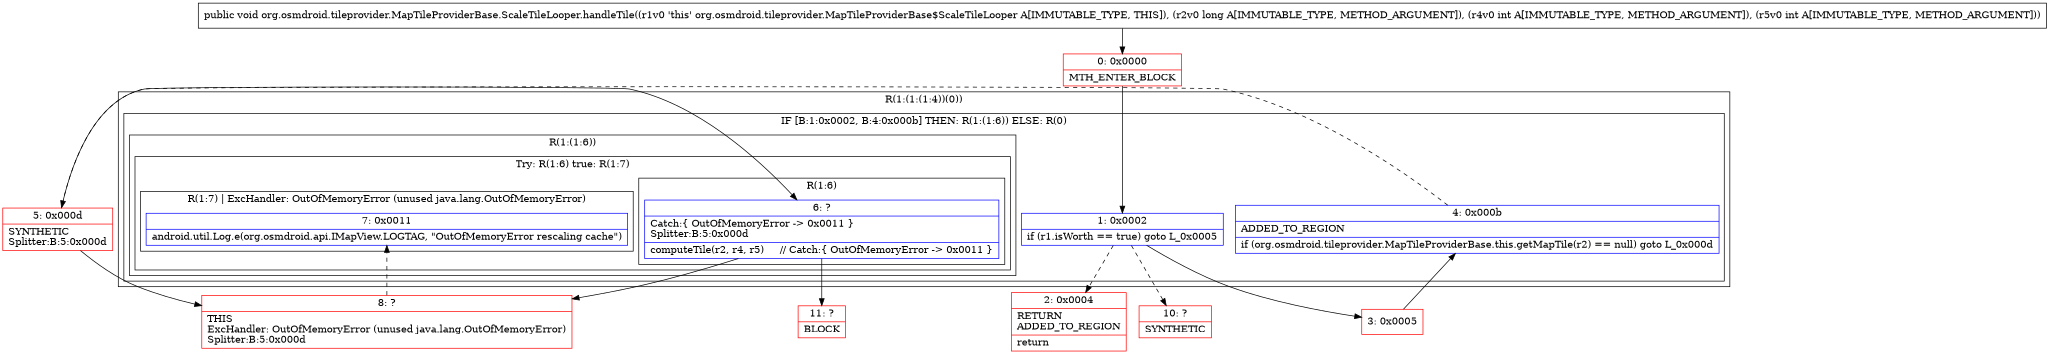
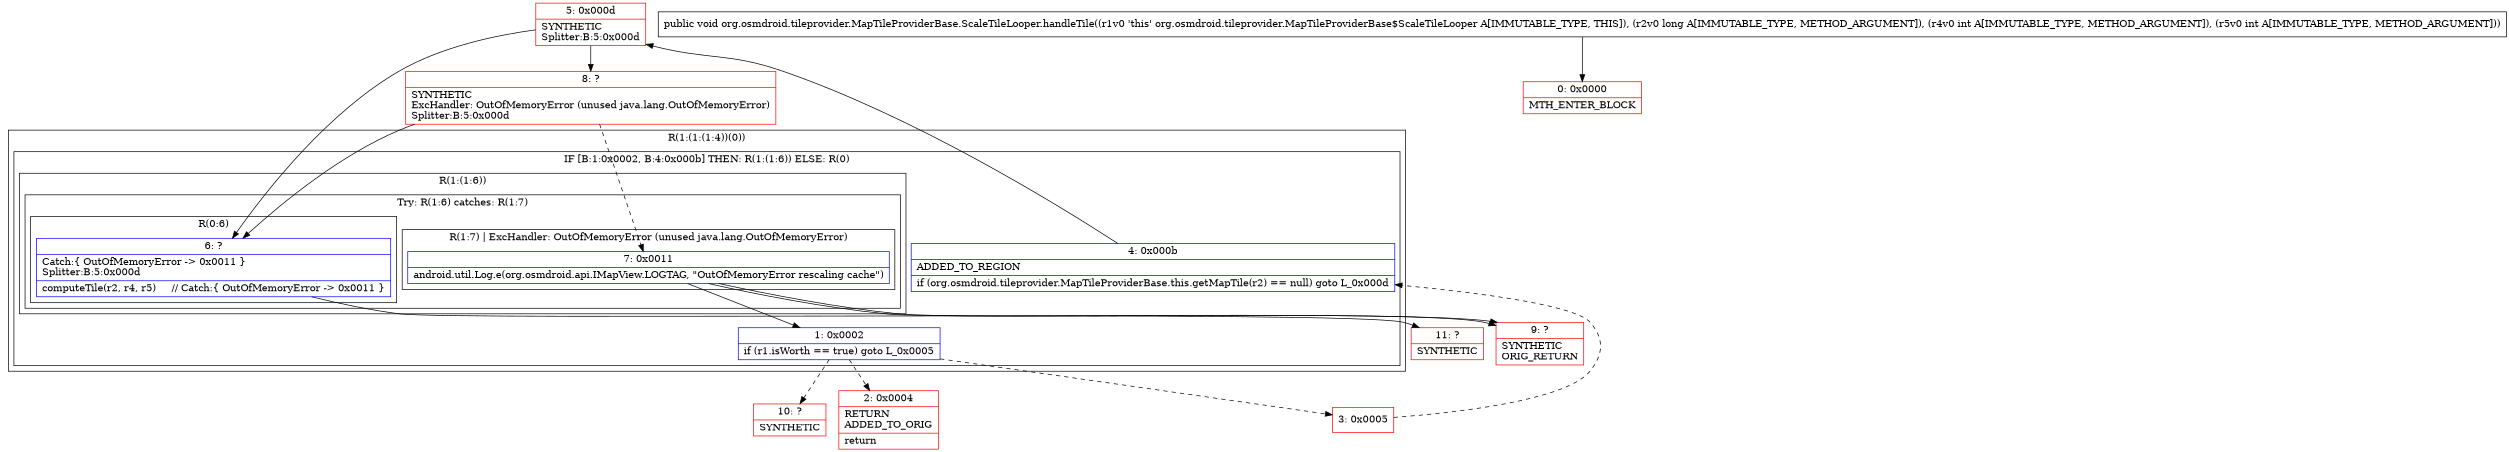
  digraph {
    node [color=red shape=record]
    n1 [color=blue label="{6\:\ ?|Catch:\{ OutOfMemoryError \-\> 0x0011 \}\lSplitter:B:5:0x000d\l|computeTile(r2, r4, r5)     \/\/ Catch:\{ OutOfMemoryError \-\> 0x0011 \}\l}"]
    n2 [color=blue label="{7\:\ 0x0011|android.util.Log.e(org.osmdroid.api.IMapView.LOGTAG, \"OutOfMemoryError rescaling cache\")\l}"]
    n3 [color=blue label="{1\:\ 0x0002|if (r1.isWorth == true) goto L_0x0005\l}"]
    n4 [color=blue label="{4\:\ 0x000b|ADDED_TO_REGION\l|if (org.osmdroid.tileprovider.MapTileProviderBase.this.getMapTile(r2) == null) goto L_0x000d\l}"]
-   n5 [label="{8\:\ ?|THIS\lExcHandler: OutOfMemoryError (unused java.lang.OutOfMemoryError)\lSplitter:B:5:0x000d\l}"]
-   n6 [label="{11\:\ ?|BLOCK\l}"]
-   n8 [label="{2\:\ 0x0004|RETURN\lADDED_TO_REGION\l|return\l}"]
+   n5 [label="{8\:\ ?|SYNTHETIC\lExcHandler: OutOfMemoryError (unused java.lang.OutOfMemoryError)\lSplitter:B:5:0x000d\l}"]
+   n6 [label="{11\:\ ?|SYNTHETIC\l}"]
+   n7 [label="{9\:\ ?|SYNTHETIC\lORIG_RETURN\l}"]
+   n8 [label="{2\:\ 0x0004|RETURN\lADDED_TO_ORIG\l|return\l}"]
    n9 [label="{3\:\ 0x0005}"]
    n10 [label="{10\:\ ?|SYNTHETIC\l}"]
    n11 [label="{5\:\ 0x000d|SYNTHETIC\lSplitter:B:5:0x000d\l}"]
    n12 [label="{0\:\ 0x0000|MTH_ENTER_BLOCK\l}"]
    n13 [label="{public void org.osmdroid.tileprovider.MapTileProviderBase.ScaleTileLooper.handleTile((r1v0 'this' org.osmdroid.tileprovider.MapTileProviderBase$ScaleTileLooper A[IMMUTABLE_TYPE, THIS]), (r2v0 long A[IMMUTABLE_TYPE, METHOD_ARGUMENT]), (r4v0 int A[IMMUTABLE_TYPE, METHOD_ARGUMENT]), (r5v0 int A[IMMUTABLE_TYPE, METHOD_ARGUMENT])) }" color=""]
    subgraph cluster_1 {
      label="R(1:(1:(1:4))(0))"
      subgraph cluster_2 {
        label="IF [B:1:0x0002, B:4:0x000b] THEN: R(1:(1:6)) ELSE: R(0)"
        n3
        n4
        subgraph cluster_3 {
          label="R(1:(1:6))"
          subgraph cluster_4 {
-           label="Try: R(1:6) true: R(1:7)"
+           label="Try: R(1:6) catches: R(1:7)"
            subgraph cluster_5 {
-             label="R(1:6)"
+             label="R(0:6)"
              n1
            }
            subgraph cluster_6 {
              label="R(1:7) | ExcHandler: OutOfMemoryError (unused java.lang.OutOfMemoryError)\l"
              n2
            }
          }
        }
        subgraph cluster_7 {
          label="R(0)"
        }
      }
    }
    subgraph cluster_8 {
      label="R(1:7) | ExcHandler: OutOfMemoryError (unused java.lang.OutOfMemoryError)\l"
    }
-   n1 -> n5
+   n5 -> n1
    n1 -> n6
+   n2 -> n7
+   n2 -> n7
    n3 -> n8 [style=dashed]
-   n3 -> n9
+   n3 -> n9 [style=dashed]
    n3 -> n10 [style=dashed]
-   n4 -> n11 [style=dashed]
+   n4 -> n11
    n5 -> n2 [style=dashed]
-   n9 -> n4
+   n9 -> n4 [style=dashed]
    n11 -> n1
    n11 -> n5
-   n12 -> n3
+   n2 -> n3
    n13 -> n12
  }
